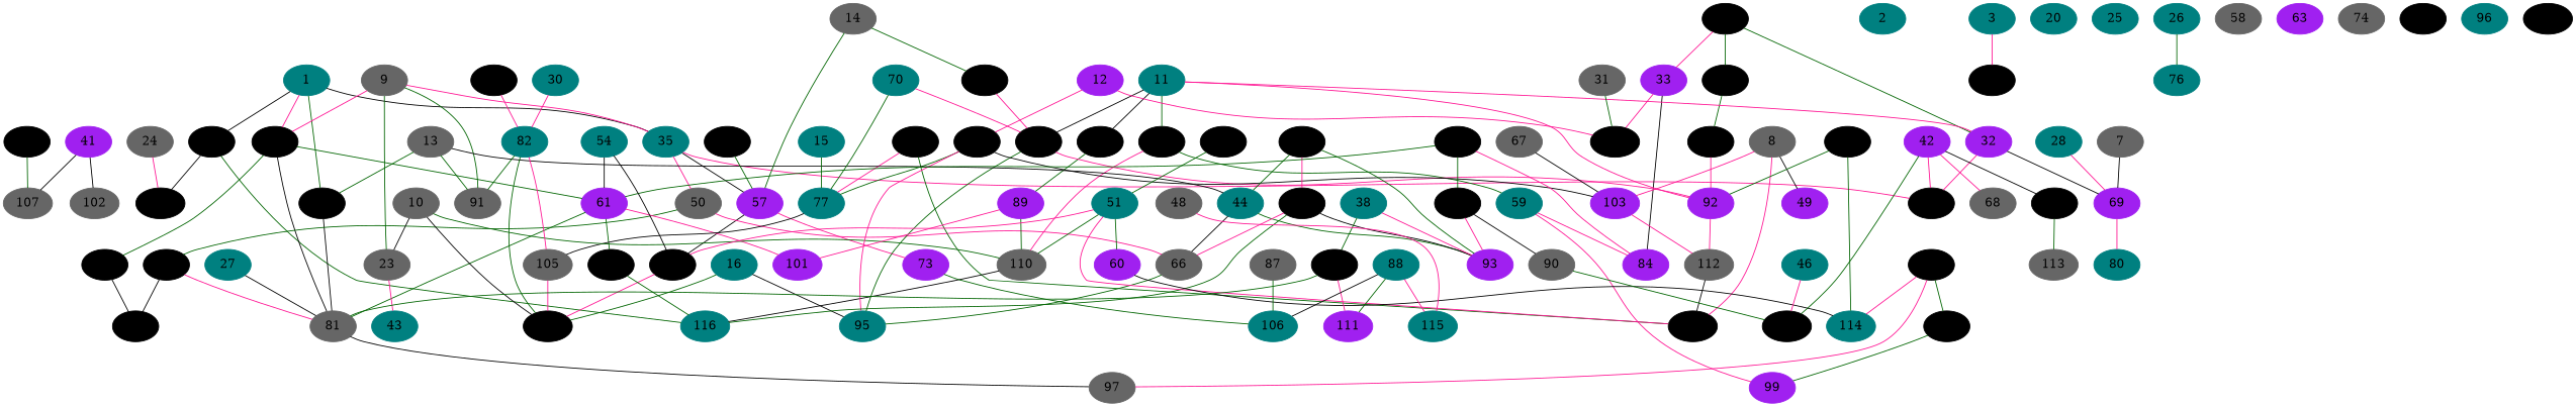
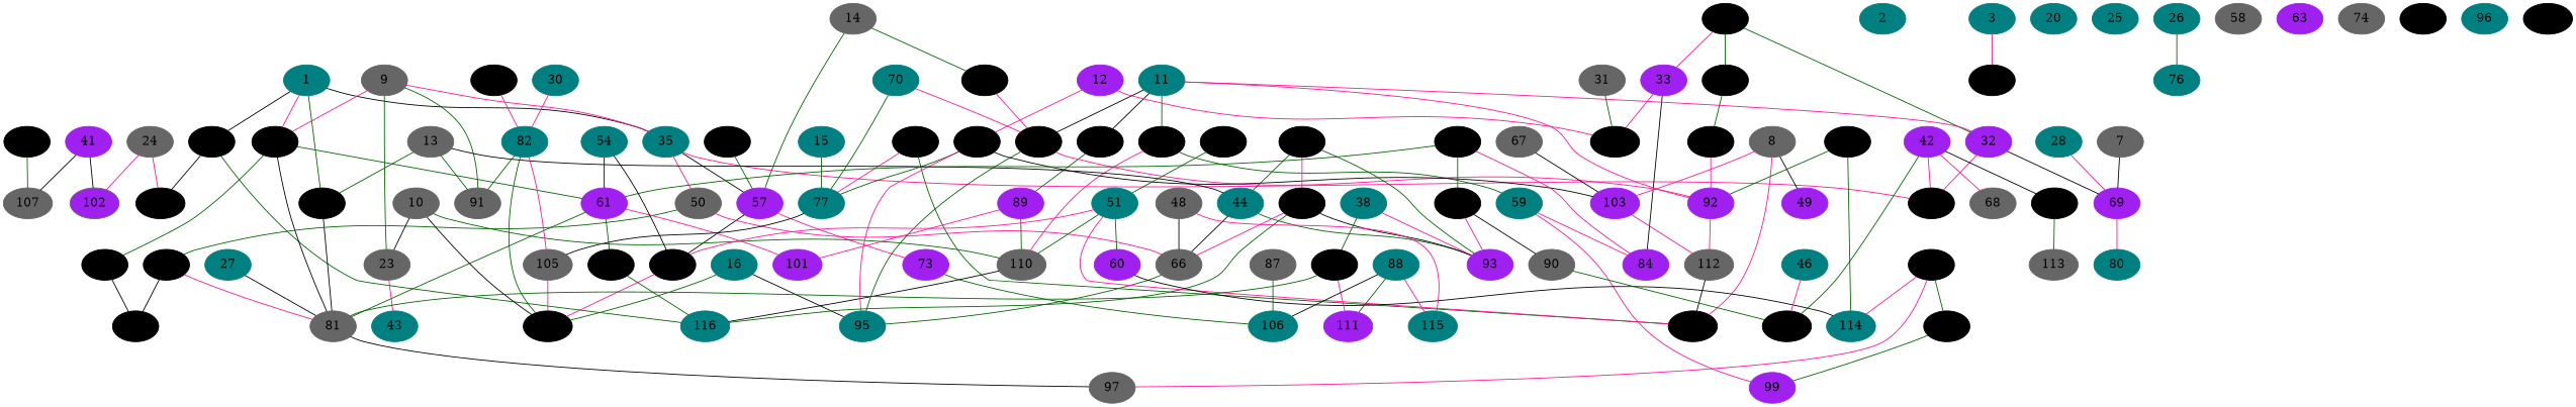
  graph {
    node [color=black style=filled]
    edge [color=deeppink]
    1 [color=teal]
    17
    35 [color=teal]
    39
    40
    109
    116 [color=teal]
    57 [color=purple]
    45
    50 [color=gray40]
    81 [color=gray40]
    61 [color=purple]
    52
    2 [color=teal]
    3 [color=teal]
    6
    77 [color=teal]
    4
    118
    105 [color=gray40]
    5
    19
    32 [color=purple]
    33 [color=purple]
    75
    69 [color=purple]
    117
    84 [color=purple]
    7 [color=gray40]
    80 [color=teal]
    8 [color=gray40]
    49 [color=purple]
    103 [color=purple]
    112 [color=gray40]
    9 [color=gray40]
    23 [color=gray40]
    91 [color=gray40]
    43 [color=teal]
    10 [color=gray40]
    108
    110 [color=gray40]
    11 [color=teal]
    22
    36
    79
    92 [color=purple]
    59 [color=teal]
    89 [color=purple]
    95 [color=teal]
    12 [color=purple]
    65
    13 [color=gray40]
    44 [color=teal]
    93 [color=purple]
    66 [color=gray40]
    14 [color=gray40]
    56
    86
    73 [color=purple]
    15 [color=teal]
    16 [color=teal]
    18
    34
    20 [color=teal]
    21
    83
    97 [color=gray40]
    114 [color=teal]
    99 [color=purple]
    24 [color=gray40]
-   102 [color=gray40]
+   102 [color=gray40 fillcolor=purple]
    25 [color=teal]
    26 [color=teal]
    76 [color=teal]
    27 [color=teal]
    28 [color=teal]
    51 [color=teal]
    29
    60 [color=purple]
    30 [color=teal]
    82 [color=teal]
    31 [color=gray40]
    55
    101 [color=purple]
    37
    71
    98
    90 [color=gray40]
    38 [color=teal]
    53
    111 [color=purple]
    64
    41 [color=purple]
    107 [color=gray40]
    42 [color=purple]
    68 [color=gray40]
    72
    100
    113 [color=gray40]
    46 [color=teal]
    47
    48 [color=gray40]
    115 [color=teal]
    54 [color=teal]
    106 [color=teal]
    58 [color=gray40]
    62
    63 [color=purple]
    67 [color=gray40]
    70 [color=teal]
    74 [color=gray40]
    78
    85
    87 [color=gray40]
    88 [color=teal]
    94
    96 [color=teal]
    104
    1 -- 17 [color=black]
    1 -- 35 [color=black]
    1 -- 39
    1 -- 40 [color=darkgreen]
    17 -- 109 [color=black]
    17 -- 116 [color=darkgreen]
    35 -- 57 [color=black]
    35 -- 45
    35 -- 50
    39 -- 81 [color=black]
    39 -- 61 [color=darkgreen]
    39 -- 52 [color=darkgreen]
    40 -- 81 [color=black]
    57 -- 86 [color=black]
    57 -- 73
    50 -- 66
    50 -- 55 [color=darkgreen]
    81 -- 97 [color=black]
    61 -- 81 [color=darkgreen]
    61 -- 101
    61 -- 98 [color=darkgreen]
    52 -- 64 [color=black]
    3 -- 6
    77 -- 105 [color=black]
    4 -- 77
    4 -- 118 [color=darkgreen]
    105 -- 108
    5 -- 19 [color=darkgreen]
    5 -- 32 [color=darkgreen]
    5 -- 33
    19 -- 75 [color=darkgreen]
    32 -- 45
    32 -- 69 [color=black]
    33 -- 117
    33 -- 84 [color=black]
    75 -- 92
    69 -- 80
    7 -- 69 [color=black]
    8 -- 118
    8 -- 49 [color=black]
    8 -- 103
    103 -- 112
    112 -- 118 [color=black]
    9 -- 35
    9 -- 39
    9 -- 23 [color=darkgreen]
    9 -- 91 [color=darkgreen]
    23 -- 43
    10 -- 23 [color=black]
    10 -- 108 [color=black]
    10 -- 110 [color=darkgreen]
    110 -- 116 [color=black]
    11 -- 32
    11 -- 22 [color=darkgreen]
    11 -- 36 [color=black]
    11 -- 79 [color=black]
    11 -- 92
    22 -- 110
    22 -- 59 [color=darkgreen]
    36 -- 89 [color=darkgreen]
    79 -- 92
    79 -- 95 [color=darkgreen]
    92 -- 112
    59 -- 84
    59 -- 99
    89 -- 110 [color=darkgreen]
    89 -- 101
    12 -- 117
    12 -- 65
    65 -- 77 [color=darkgreen]
    65 -- 103 [color=black]
    65 -- 95
    13 -- 40 [color=darkgreen]
    13 -- 91 [color=darkgreen]
    13 -- 44 [color=black]
    44 -- 93 [color=darkgreen]
    44 -- 66 [color=black]
    66 -- 95 [color=darkgreen]
    14 -- 57 [color=darkgreen]
    14 -- 56 [color=darkgreen]
    56 -- 79
    86 -- 108
    73 -- 106 [color=darkgreen]
    15 -- 77 [color=darkgreen]
    16 -- 108 [color=darkgreen]
    16 -- 95 [color=black]
    18 -- 44 [color=darkgreen]
    18 -- 93 [color=darkgreen]
    18 -- 34
    34 -- 116 [color=darkgreen]
    34 -- 93 [color=black]
    34 -- 66
    21 -- 83 [color=darkgreen]
    21 -- 97
    21 -- 114
    83 -- 99 [color=darkgreen]
    24 -- 109
+   24 -- 102
    26 -- 76 [color=darkgreen]
    27 -- 81 [color=black]
    28 -- 69
    51 -- 118
    51 -- 110 [color=darkgreen]
    51 -- 86
    51 -- 60 [color=darkgreen]
    29 -- 51 [color=darkgreen]
    60 -- 114 [color=black]
    30 -- 82
    82 -- 105
    82 -- 91 [color=darkgreen]
    82 -- 108 [color=darkgreen]
    31 -- 117 [color=darkgreen]
    55 -- 81
    55 -- 64 [color=black]
    37 -- 61 [color=darkgreen]
    37 -- 84
    37 -- 71 [color=darkgreen]
    71 -- 93
    71 -- 90 [color=black]
    98 -- 116 [color=darkgreen]
    90 -- 100 [color=darkgreen]
    38 -- 93
    38 -- 53 [color=darkgreen]
    53 -- 81 [color=darkgreen]
    53 -- 111
    41 -- 102 [color=black]
    41 -- 107 [color=black]
    42 -- 45
    42 -- 68
    42 -- 72 [color=black]
    42 -- 100 [color=darkgreen]
    72 -- 113 [color=darkgreen]
    46 -- 100
    47 -- 57 [color=darkgreen]
+   48 -- 66 [color=black]
    48 -- 115
    54 -- 61 [color=black]
    54 -- 86 [color=black]
    62 -- 82
    67 -- 103 [color=black]
    70 -- 77 [color=darkgreen]
    70 -- 79
    78 -- 92 [color=darkgreen]
    78 -- 114 [color=darkgreen]
    87 -- 106 [color=darkgreen]
    88 -- 111 [color=darkgreen]
    88 -- 115
    88 -- 106 [color=black]
    94 -- 107 [color=darkgreen]
  }
